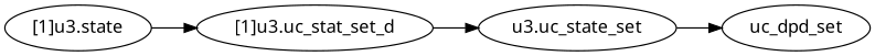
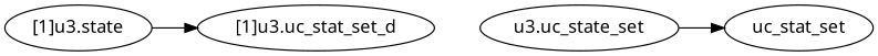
  strict digraph {
    fontname="Noto Sans"
    rankdir=LR
    node [complexity=0 fontname="Noto Sans" rank=0.0]
    edge [fontname="Noto Sans"]
    n1 [importance=0.00366849387063 label="u3.uc_state_set"]
-   uc_dpd_set [importance=0.00210711486815]
+   uc_dpd_set [importance=0.00210711486815 label=uc_stat_set]
    "[1]u3.uc_stat_set_d" [complexity=2 importance=0.00507782365339 rank=0.00253891182669]
    "[1]u3.state" [complexity=3 importance=0.0153583955559 rank=0.00511946518531]
    n1 -> uc_dpd_set
-   "[1]u3.uc_stat_set_d" -> n1
    "[1]u3.state" -> "[1]u3.uc_stat_set_d"
  }
